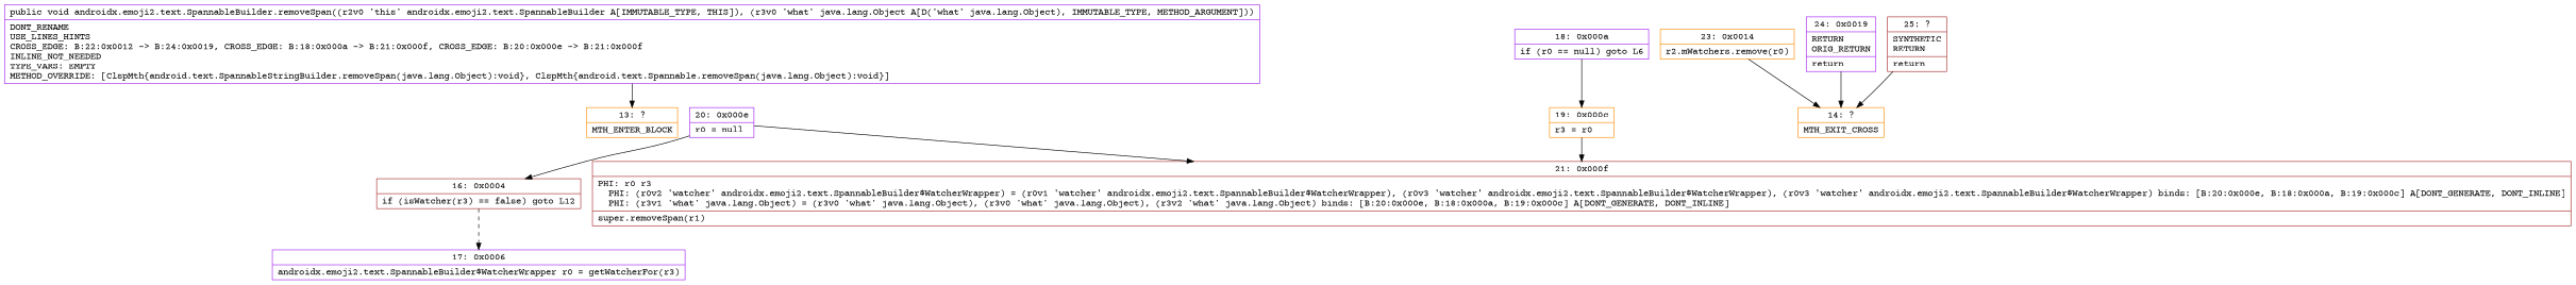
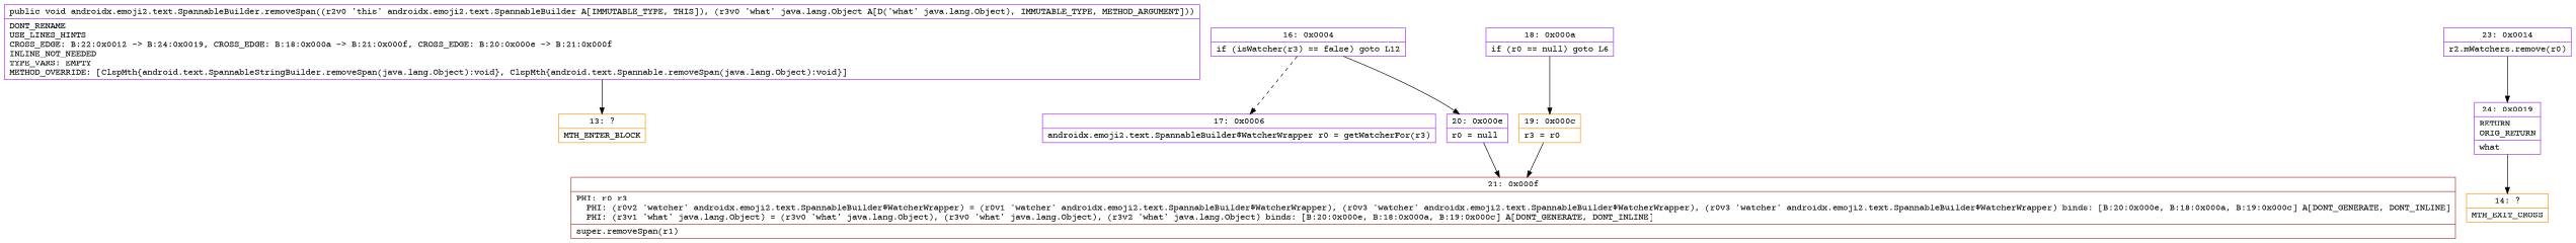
  digraph {
    fontname="Courier Prime"
    node [color=purple fontname="Courier Prime" shape=record]
    edge [fontname="Courier Prime"]
    n1 [color=darkorange label="{13\:\ ?|MTH_ENTER_BLOCK\l}"]
-   n2 [color=brown label="{16\:\ 0x0004|if (isWatcher(r3) == false) goto L12\l}"]
+   n2 [label="{16\:\ 0x0004|if (isWatcher(r3) == false) goto L12\l}"]
    n3 [label="{17\:\ 0x0006|androidx.emoji2.text.SpannableBuilder$WatcherWrapper r0 = getWatcherFor(r3)\l}"]
    n4 [label="{20\:\ 0x000e|r0 = null\l}"]
    n5 [color=brown label="{21\:\ 0x000f|PHI: r0 r3 \l  PHI: (r0v2 'watcher' androidx.emoji2.text.SpannableBuilder$WatcherWrapper) = (r0v1 'watcher' androidx.emoji2.text.SpannableBuilder$WatcherWrapper), (r0v3 'watcher' androidx.emoji2.text.SpannableBuilder$WatcherWrapper), (r0v3 'watcher' androidx.emoji2.text.SpannableBuilder$WatcherWrapper) binds: [B:20:0x000e, B:18:0x000a, B:19:0x000c] A[DONT_GENERATE, DONT_INLINE]\l  PHI: (r3v1 'what' java.lang.Object) = (r3v0 'what' java.lang.Object), (r3v0 'what' java.lang.Object), (r3v2 'what' java.lang.Object) binds: [B:20:0x000e, B:18:0x000a, B:19:0x000c] A[DONT_GENERATE, DONT_INLINE]\l|super.removeSpan(r1)\l}"]
    n6 [label="{18\:\ 0x000a|if (r0 == null) goto L6\l}"]
    n7 [color=darkorange label="{19\:\ 0x000c|r3 = r0\l}"]
-   n8 [color=darkorange label="{23\:\ 0x0014|r2.mWatchers.remove(r0)\l}"]
-   n9 [label="{24\:\ 0x0019|RETURN\lORIG_RETURN\l|return\l}"]
-   n10 [color=brown label="{25\:\ ?|SYNTHETIC\lRETURN\l|return\l}"]
+   n8 [label="{23\:\ 0x0014|r2.mWatchers.remove(r0)\l}"]
+   n9 [label="{24\:\ 0x0019|RETURN\lORIG_RETURN\l|what\l}"]
    n11 [color=darkorange label="{14\:\ ?|MTH_EXIT_CROSS\l}"]
    n12 [label="{public void androidx.emoji2.text.SpannableBuilder.removeSpan((r2v0 'this' androidx.emoji2.text.SpannableBuilder A[IMMUTABLE_TYPE, THIS]), (r3v0 'what' java.lang.Object A[D('what' java.lang.Object), IMMUTABLE_TYPE, METHOD_ARGUMENT]))  | DONT_RENAME\lUSE_LINES_HINTS\lCROSS_EDGE: B:22:0x0012 \-\> B:24:0x0019, CROSS_EDGE: B:18:0x000a \-\> B:21:0x000f, CROSS_EDGE: B:20:0x000e \-\> B:21:0x000f\lINLINE_NOT_NEEDED\lTYPE_VARS: EMPTY\lMETHOD_OVERRIDE: [ClspMth\{android.text.SpannableStringBuilder.removeSpan(java.lang.Object):void\}, ClspMth\{android.text.Spannable.removeSpan(java.lang.Object):void\}]\l}"]
    n2 -> n3 [style=dashed]
-   n4 -> n2
+   n2 -> n4
    n4 -> n5
    n6 -> n7 [style=solid]
    n7 -> n5
-   n8 -> n11
+   n8 -> n9
    n9 -> n11
-   n10 -> n11
    n12 -> n1
  }
